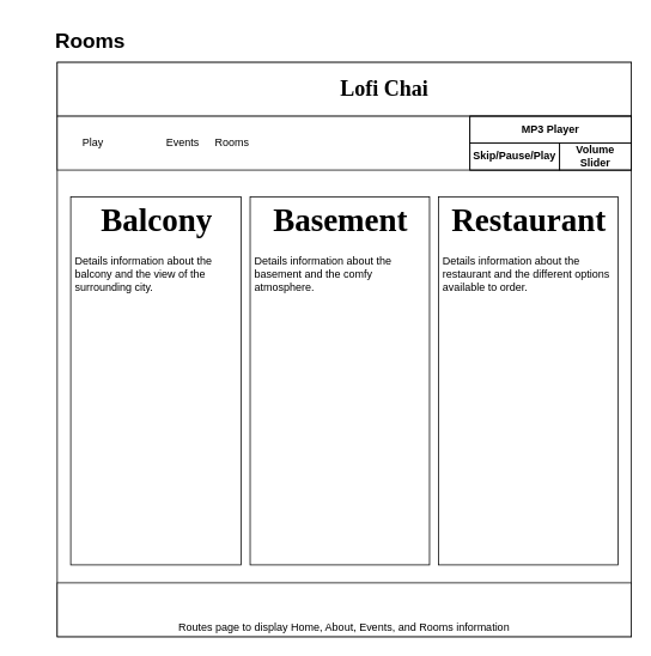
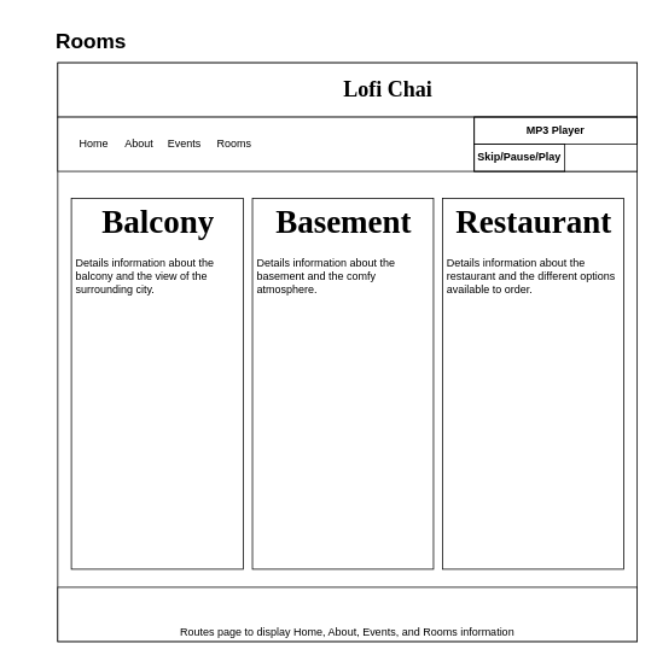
  <mxCell id="0" />
  <mxCell id="1" parent="0" />
  <mxCell id="2" value="" style="whiteSpace=wrap;html=1;aspect=fixed;" vertex="1" parent="1"><mxGeometry x="63" y="69" width="640" height="640" as="geometry" /></mxCell>
  <mxCell id="3" value="" style="rounded=0;whiteSpace=wrap;html=1;" vertex="1" parent="1"><mxGeometry x="63" y="69" width="640" height="60" as="geometry" /></mxCell>
  <mxCell id="4" value="&lt;font style=&quot;font-size: 24px&quot; face=&quot;NiteClub&quot; data-font-src=&quot;https://www.dafont.com/nite-club.font&quot;&gt;&lt;b&gt;Lofi Chai&lt;/b&gt;&lt;/font&gt;" style="text;html=1;strokeColor=none;fillColor=none;align=center;verticalAlign=middle;whiteSpace=wrap;rounded=0;" vertex="1" parent="1"><mxGeometry x="373" y="79" width="110" height="40" as="geometry" /></mxCell>
  <mxCell id="5" value="" style="rounded=0;whiteSpace=wrap;html=1;" vertex="1" parent="1"><mxGeometry x="63" y="129" width="640" height="60" as="geometry" /></mxCell>
- <mxCell id="6" value="Play" style="text;html=1;strokeColor=none;fillColor=none;align=center;verticalAlign=middle;whiteSpace=wrap;rounded=0;" vertex="1" parent="1"><mxGeometry x="83" y="149" width="40" height="20" as="geometry" /></mxCell>
+ <mxCell id="6" value="Home" style="text;html=1;strokeColor=none;fillColor=none;align=center;verticalAlign=middle;whiteSpace=wrap;rounded=0;" vertex="1" parent="1"><mxGeometry x="83" y="149" width="40" height="20" as="geometry" /></mxCell>
+ <mxCell id="7" value="About" style="text;html=1;strokeColor=none;fillColor=none;align=center;verticalAlign=middle;whiteSpace=wrap;rounded=0;" vertex="1" parent="1"><mxGeometry x="133" y="149" width="40" height="20" as="geometry" /></mxCell>
  <mxCell id="8" value="Events" style="text;html=1;strokeColor=none;fillColor=none;align=center;verticalAlign=middle;whiteSpace=wrap;rounded=0;" vertex="1" parent="1"><mxGeometry x="183" y="149" width="40" height="20" as="geometry" /></mxCell>
  <mxCell id="9" value="" style="rounded=0;whiteSpace=wrap;html=1;" vertex="1" parent="1"><mxGeometry x="63" y="649" width="640" height="60" as="geometry" /></mxCell>
  <mxCell id="10" value="Routes page to display Home, About, Events, and Rooms information" style="text;html=1;strokeColor=none;fillColor=none;align=center;verticalAlign=middle;whiteSpace=wrap;rounded=0;" vertex="1" parent="1"><mxGeometry x="63" y="689" width="640" height="20" as="geometry" /></mxCell>
  <mxCell id="11" value="Rooms" style="text;html=1;strokeColor=none;fillColor=none;align=center;verticalAlign=middle;whiteSpace=wrap;rounded=0;" vertex="1" parent="1"><mxGeometry x="238" y="149" width="40" height="20" as="geometry" /></mxCell>
  <mxCell id="12" value="" style="rounded=0;whiteSpace=wrap;html=1;" vertex="1" parent="1"><mxGeometry x="523" y="129" width="180" height="60" as="geometry" /></mxCell>
  <mxCell id="13" value="&lt;b&gt;MP3 Player&lt;/b&gt;" style="text;html=1;fillColor=none;align=center;verticalAlign=middle;whiteSpace=wrap;rounded=0;strokeColor=#000000;" vertex="1" parent="1"><mxGeometry x="523" y="129" width="180" height="30" as="geometry" /></mxCell>
  <mxCell id="14" value="&lt;b&gt;Skip/Pause/Play&lt;/b&gt;" style="text;html=1;fillColor=none;align=center;verticalAlign=middle;whiteSpace=wrap;rounded=0;strokeColor=#000000;" vertex="1" parent="1"><mxGeometry x="523" y="159" width="100" height="30" as="geometry" /></mxCell>
- <mxCell id="15" value="&lt;b&gt;Volume Slider&lt;/b&gt;" style="text;html=1;fillColor=none;align=center;verticalAlign=middle;whiteSpace=wrap;rounded=0;strokeColor=#000000;" vertex="1" parent="1"><mxGeometry x="623" y="159" width="80" height="30" as="geometry" /></mxCell>
  <mxCell id="16" value="&lt;h1 style=&quot;text-align: center&quot;&gt;&lt;font face=&quot;niteclub&quot;&gt;&lt;span style=&quot;font-size: 36px&quot;&gt;Balcony&lt;/span&gt;&lt;/font&gt;&lt;/h1&gt;&lt;p&gt;Details information about the balcony and the view of the surrounding city.&lt;/p&gt;" style="text;html=1;fillColor=none;spacing=5;spacingTop=-20;whiteSpace=wrap;overflow=hidden;rounded=0;strokeColor=#000000;" vertex="1" parent="1"><mxGeometry x="78" y="219" width="190" height="410" as="geometry" /></mxCell>
  <mxCell id="17" value="&lt;h1 style=&quot;text-align: center&quot;&gt;&lt;font face=&quot;niteclub&quot;&gt;&lt;span style=&quot;font-size: 36px&quot;&gt;Basement&lt;/span&gt;&lt;/font&gt;&lt;/h1&gt;&lt;p&gt;Details information about the basement and the comfy atmosphere.&lt;/p&gt;" style="text;html=1;fillColor=none;spacing=5;spacingTop=-20;whiteSpace=wrap;overflow=hidden;rounded=0;strokeColor=#000000;" vertex="1" parent="1"><mxGeometry x="278" y="219" width="200" height="410" as="geometry" /></mxCell>
  <mxCell id="18" value="&lt;h1 style=&quot;text-align: center&quot;&gt;&lt;font face=&quot;niteclub&quot;&gt;&lt;span style=&quot;font-size: 36px&quot;&gt;Restaurant&lt;/span&gt;&lt;/font&gt;&lt;/h1&gt;&lt;p&gt;Details information about the restaurant and the different options available to order.&lt;/p&gt;" style="text;html=1;fillColor=none;spacing=5;spacingTop=-20;whiteSpace=wrap;overflow=hidden;rounded=0;strokeColor=#000000;" vertex="1" parent="1"><mxGeometry x="488" y="219" width="200" height="410" as="geometry" /></mxCell>
  <mxCell id="19" value="&lt;b&gt;&lt;font style=&quot;font-size: 23px&quot;&gt;Rooms&lt;/font&gt;&lt;/b&gt;" style="text;html=1;strokeColor=none;fillColor=none;align=center;verticalAlign=middle;whiteSpace=wrap;rounded=0;" vertex="1" parent="1"><mxGeometry x="20" y="20" width="160" height="50" as="geometry" /></mxCell>
